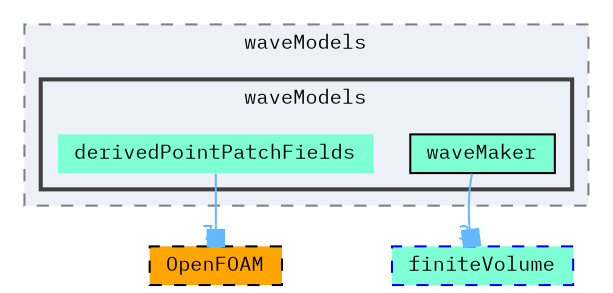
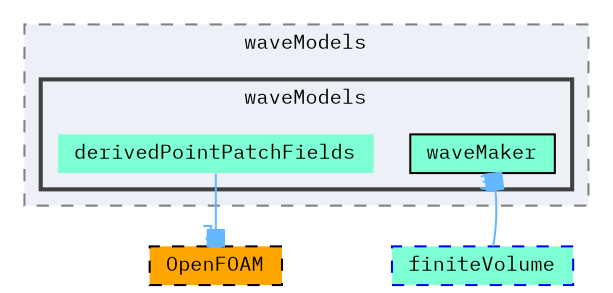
  digraph {
    compound=true
    fontname="IBM Plex Mono"
    node [color=black fillcolor=aquamarine fontname="IBM Plex Mono" fontsize=10 shape=box style=filled]
    edge [arrowhead=box color=steelblue1 fontcolor=steelblue1 fontname="IBM Plex Mono" fontsize=10 labeldistance=1.5 labelfontname=Helvetica labelfontsize=10]
    n1 [height=0.2 label=derivedPointPatchFields shape=plaintext width=0.4]
    n2 [height=0.2 label=waveMaker width=0.4]
    n3 [fillcolor=orange height=0.2 label=OpenFOAM style="filled,dashed" width=0.4]
    n4 [color=blue height=0.2 label=finiteVolume style="filled,dashed" width=0.4]
    subgraph cluster_1 {
      bgcolor="#edf0f7"
      fontsize=10
      label=waveModels
      pencolor=grey50
      style="filled,dashed"
      subgraph cluster_2 {
        bgcolor="#edf0f7"
        fontsize=10
        label=waveModels
        pencolor=grey25
        style="filled,bold"
        n1
        n2
      }
    }
    n1 -> n3 [headlabel=7]
-   n2 -> n4 [headlabel=3]
+   n4 -> n2 [headlabel=3]
  }
